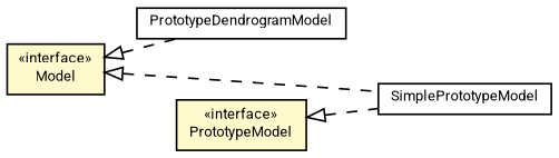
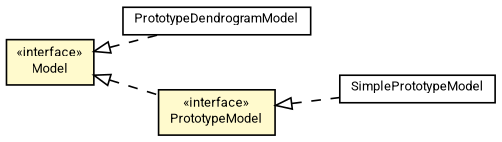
  digraph {
    nodesep=0.15
    rankdir=LR
    ranksep=0.25
    node [fontcolor=black fontname=Roboto fontsize=8 margin=0 shape=plaintext]
    edge [arrowtail=empty color=black dir=back fontname=Roboto fontsize=7 labelfontname=Roboto labelfontsize=7 style=dashed weight=9]
    n1 [height=0 label=<<table title="de.lmu.ifi.dbs.elki.data.model.PrototypeDendrogramModel" border="0" cellborder="1" cellspacing="0" cellpadding="2" href="PrototypeDendrogramModel.html" target="_parent"> 		<tr><td><table border="0" cellspacing="0" cellpadding="1"> 		<tr><td align="center" balign="center"> <font face="Roboto">PrototypeDendrogramModel</font> </td></tr> 		</table></td></tr> 		</table>> width=0]
    n2 [height=0 label=<<table title="de.lmu.ifi.dbs.elki.data.model.SimplePrototypeModel" border="0" cellborder="1" cellspacing="0" cellpadding="2" href="SimplePrototypeModel.html" target="_parent"> 		<tr><td><table border="0" cellspacing="0" cellpadding="1"> 		<tr><td align="center" balign="center"> <font face="Roboto">SimplePrototypeModel</font> </td></tr> 		</table></td></tr> 		</table>> width=0]
    n3 [height=0 label=<<table title="de.lmu.ifi.dbs.elki.data.model.Model" border="0" cellborder="1" cellspacing="0" cellpadding="2" bgcolor="LemonChiffon" href="Model.html" target="_parent"> 		<tr><td><table border="0" cellspacing="0" cellpadding="1"> 		<tr><td align="center" balign="center"> &#171;interface&#187; </td></tr> 		<tr><td align="center" balign="center"> <font face="Roboto">Model</font> </td></tr> 		</table></td></tr> 		</table>> width=0]
    n4 [height=0 label=<<table title="de.lmu.ifi.dbs.elki.data.model.PrototypeModel" border="0" cellborder="1" cellspacing="0" cellpadding="2" bgcolor="lemonChiffon" href="PrototypeModel.html" target="_parent"> 		<tr><td><table border="0" cellspacing="0" cellpadding="1"> 		<tr><td align="center" balign="center"> &#171;interface&#187; </td></tr> 		<tr><td align="center" balign="center"> <font face="Roboto">PrototypeModel</font> </td></tr> 		</table></td></tr> 		</table>> width=0]
    n3 -> n1
-   n3 -> n2
+   n3 -> n4
    n4 -> n2
  }
